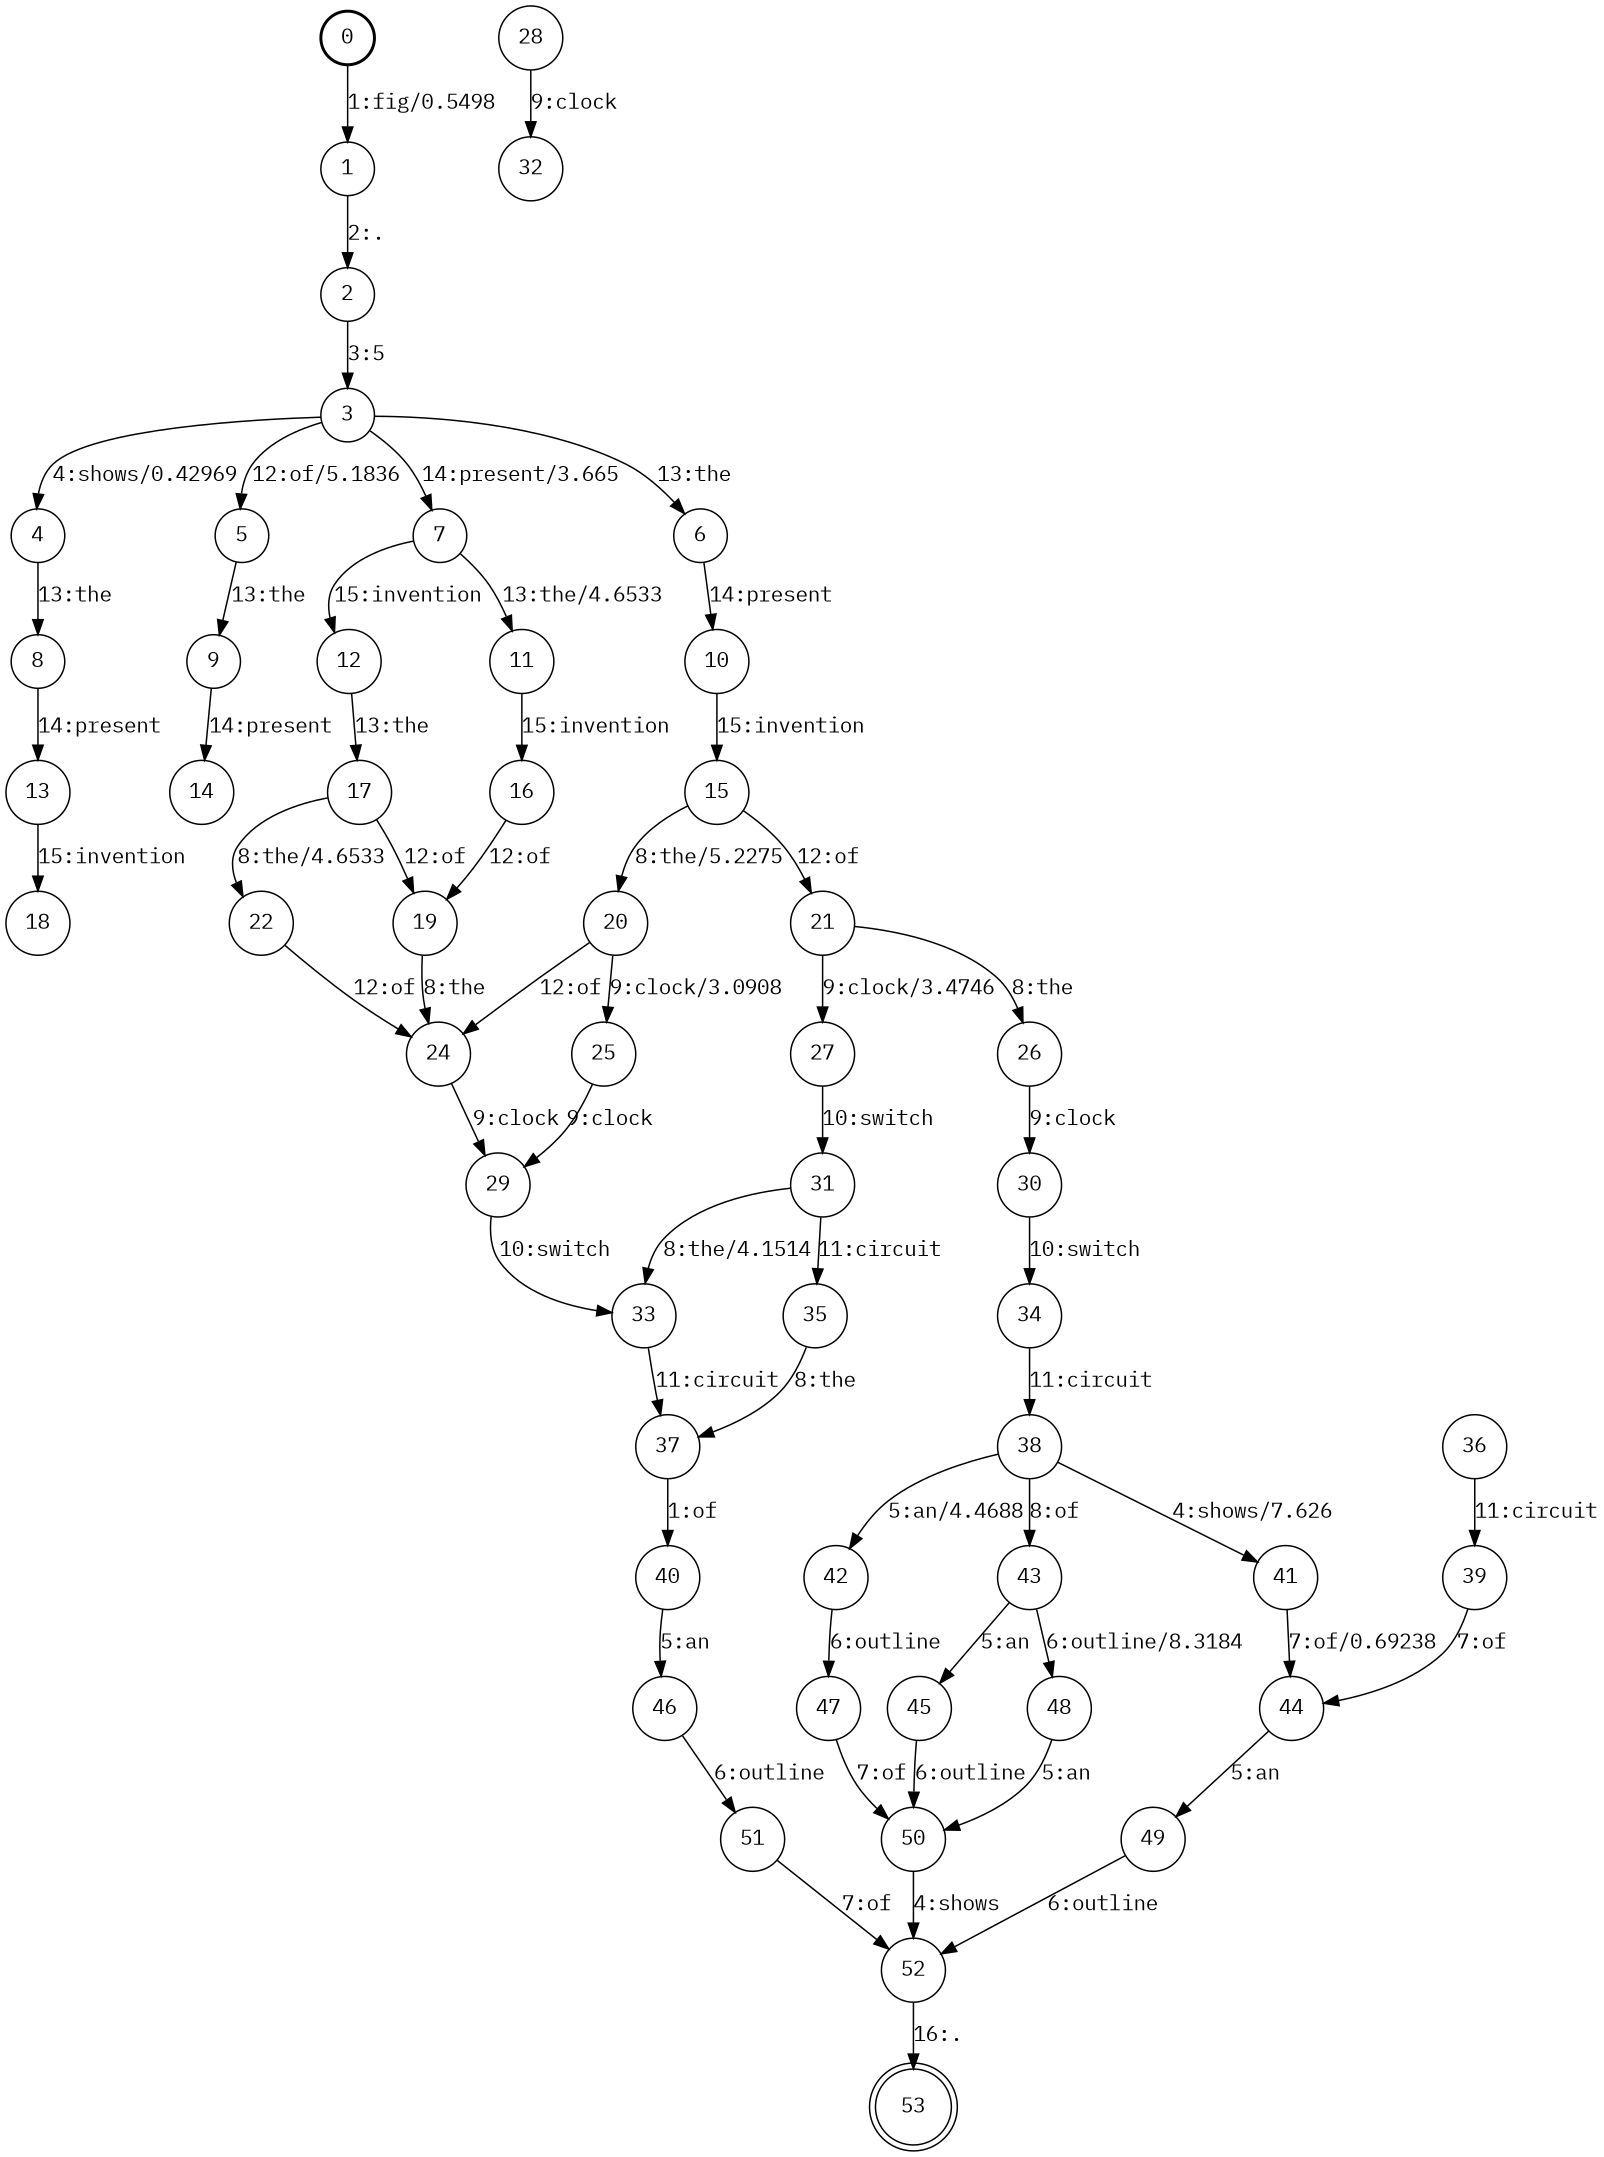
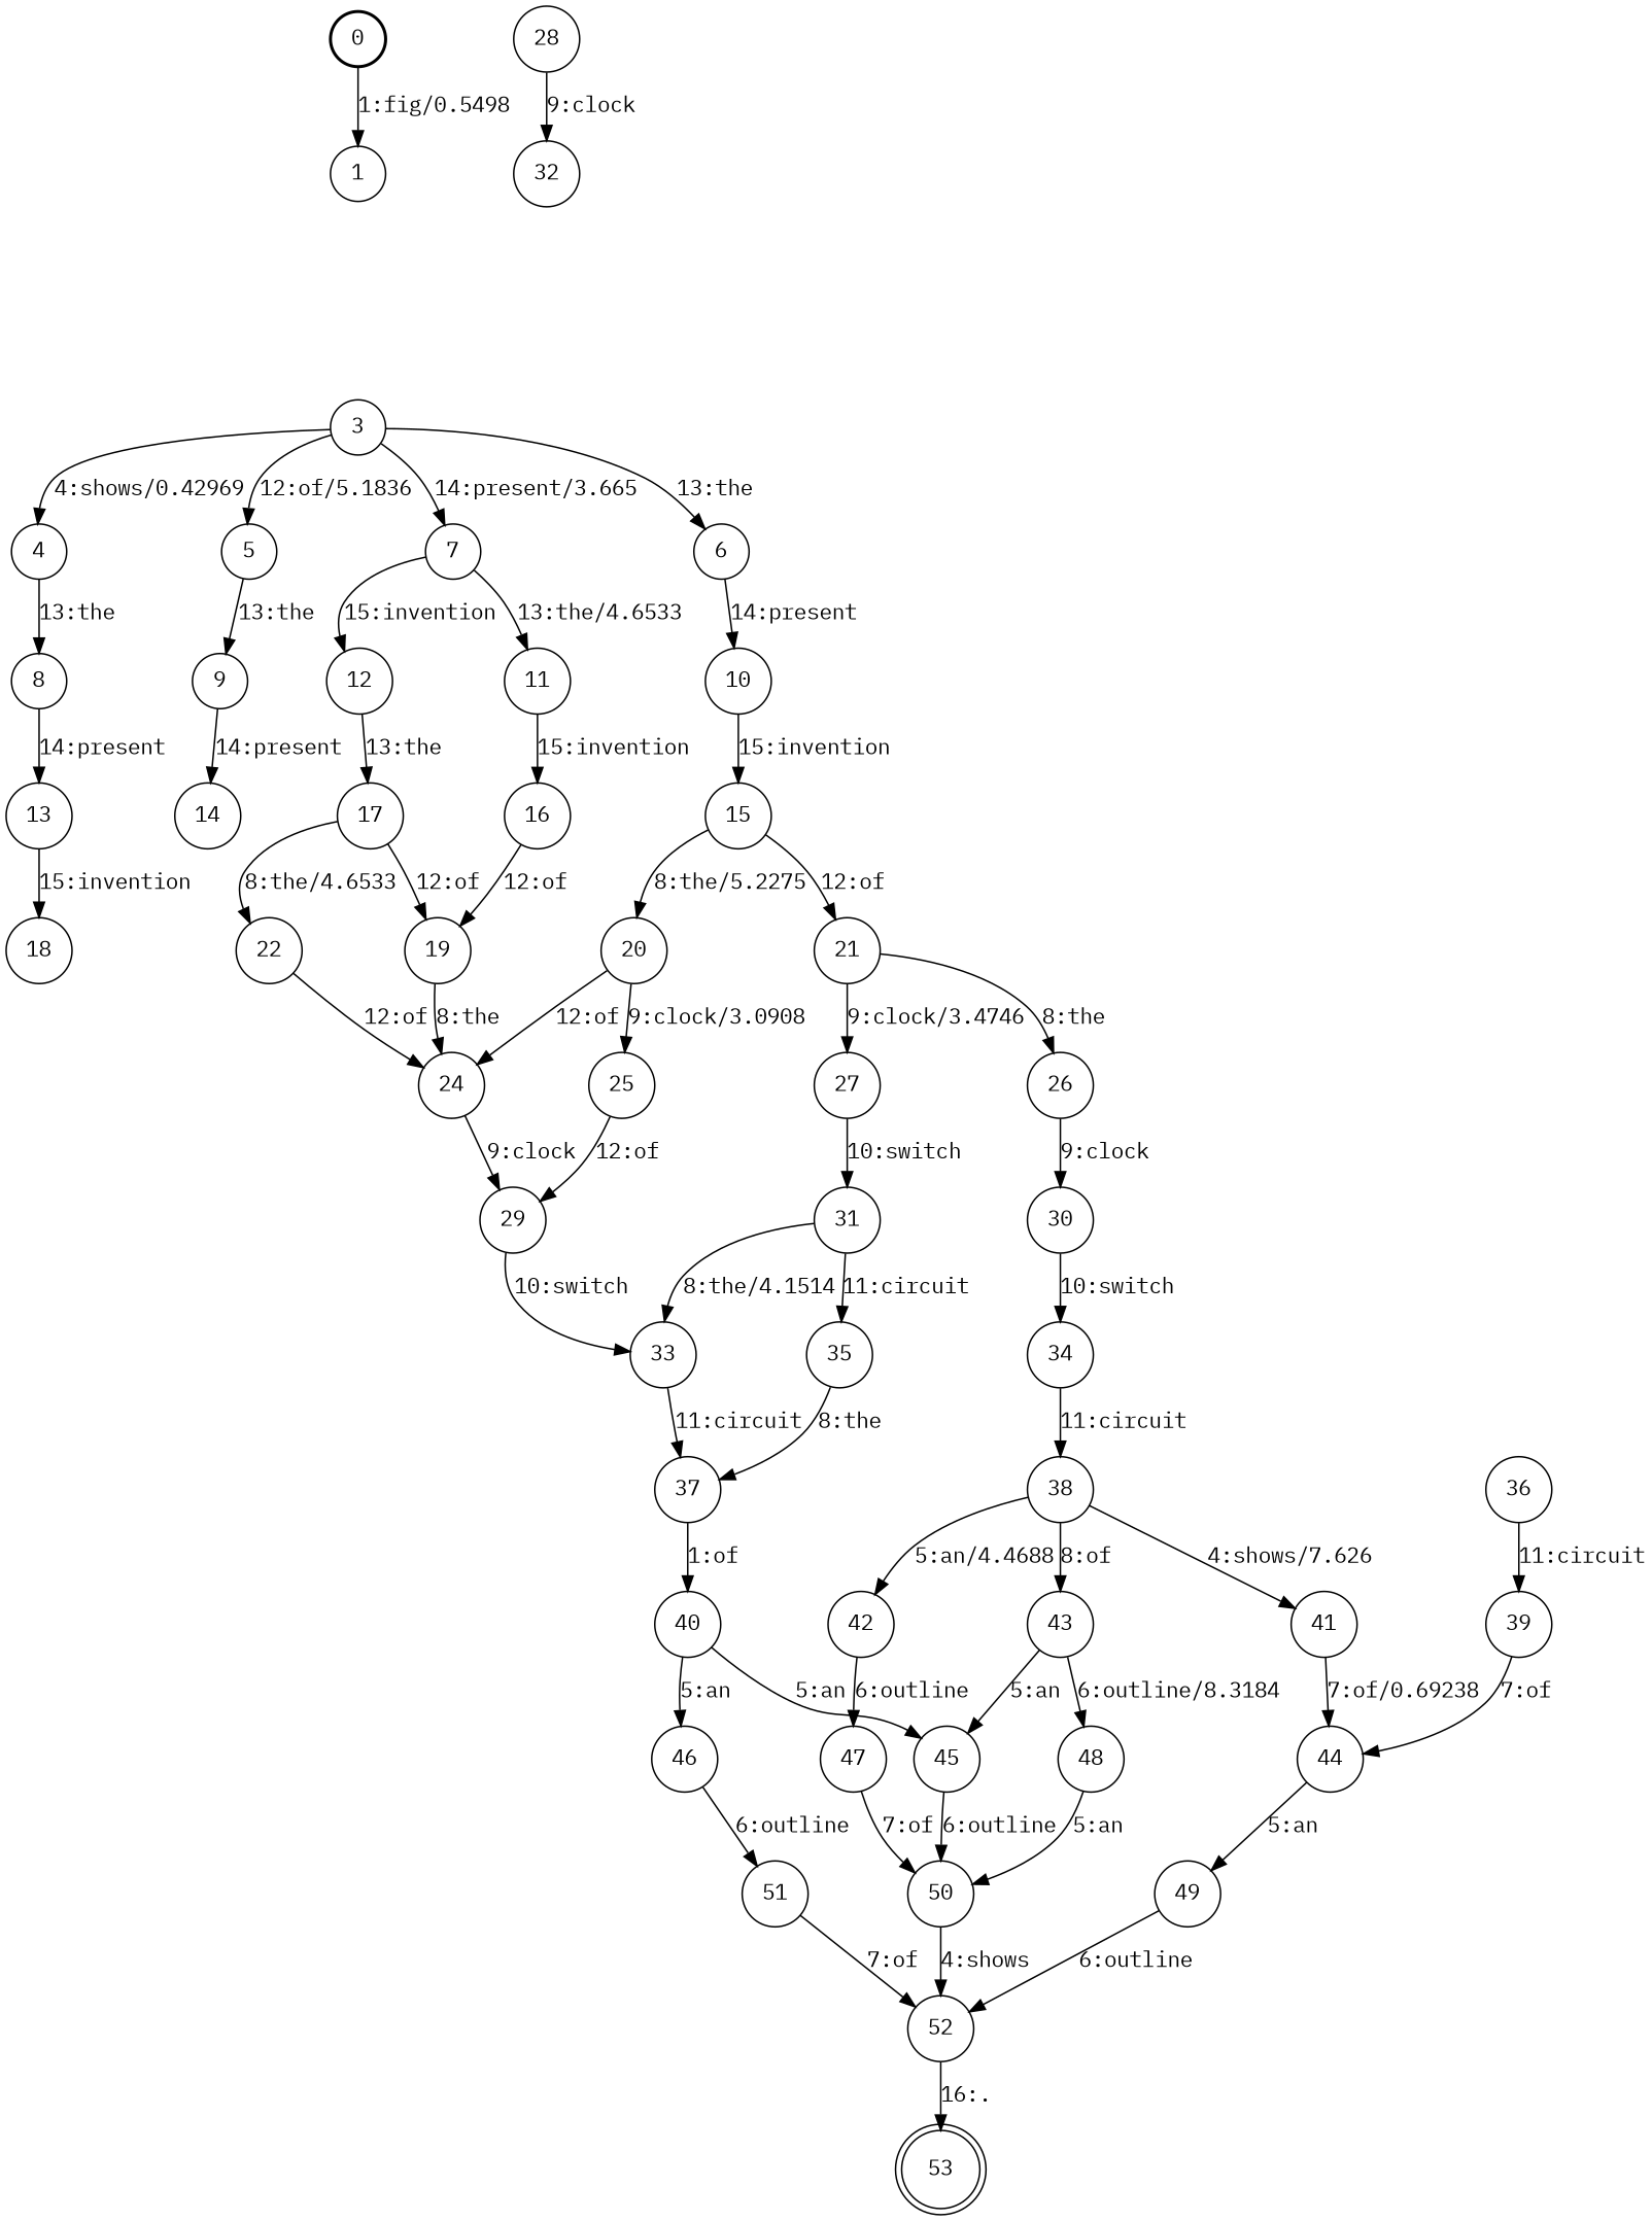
  digraph {
    fontname="IBM Plex Mono"
    nodesep=0.25
    rankdir=TB
    ranksep=0.4
    node [fontname="IBM Plex Mono" fontsize=14 shape=circle style=solid]
    edge [fontname="IBM Plex Mono" fontsize=14]
    n1 [label=0 style=bold]
    n2 [label=1]
-   n3 [label=2]
    n4 [label=3]
    n5 [label=4]
    n6 [label=5]
    n7 [label=6]
    n8 [label=7]
    n9 [label=8]
    n10 [label=9]
    n11 [label=10]
    n12 [label=11]
    n13 [label=12]
    n14 [label=13]
    n15 [label=14]
    n16 [label=15]
    n17 [label=16]
    n18 [label=17]
    n19 [label=18]
    n20 [label=21]
    n21 [label=20]
    n22 [label=19]
    n23 [label=22]
    n24 [label=24]
    n25 [label=27]
    n26 [label=26]
    n27 [label=25]
    n28 [label=29]
    n29 [label=31]
    n30 [label=30]
    n31 [label=28]
    n32 [label=32]
    n33 [label=33]
    n34 [label=35]
    n35 [label=34]
    n36 [label=37]
    n37 [label=38]
    n38 [label=36]
    n39 [label=39]
    n40 [label=40]
    n41 [label=41]
    n42 [label=42]
    n43 [label=43]
    n44 [label=44]
    n45 [label=45]
    n46 [label=46]
    n47 [label=47]
    n48 [label=48]
    n49 [label=49]
    n50 [label=50]
    n51 [label=51]
    n52 [label=52]
    n53 [label=53 shape=doublecircle]
    n1 -> n2 [label="1:fig/0.5498"]
-   n2 -> n3 [label="2:."]
-   n3 -> n4 [label="3:5"]
    n4 -> n5 [label="4:shows/0.42969"]
    n4 -> n6 [label="12:of/5.1836"]
    n4 -> n7 [label="13:the"]
    n4 -> n8 [label="14:present/3.665"]
    n5 -> n9 [label="13:the"]
    n6 -> n10 [label="13:the"]
    n7 -> n11 [label="14:present"]
    n8 -> n12 [label="13:the/4.6533"]
    n8 -> n13 [label="15:invention"]
    n9 -> n14 [label="14:present"]
    n10 -> n15 [label="14:present"]
    n11 -> n16 [label="15:invention"]
    n12 -> n17 [label="15:invention"]
    n13 -> n18 [label="13:the"]
    n14 -> n19 [label="15:invention"]
    n16 -> n20 [label="12:of"]
    n16 -> n21 [label="8:the/5.2275"]
    n17 -> n22 [label="12:of"]
    n18 -> n22 [label="12:of"]
    n18 -> n23 [label="8:the/4.6533"]
    n20 -> n25 [label="9:clock/3.4746"]
    n20 -> n26 [label="8:the"]
    n21 -> n24 [label="12:of"]
    n21 -> n27 [label="9:clock/3.0908"]
    n22 -> n24 [label="8:the"]
    n23 -> n24 [label="12:of"]
    n24 -> n28 [label="9:clock"]
    n25 -> n29 [label="10:switch"]
    n26 -> n30 [label="9:clock"]
-   n27 -> n28 [label="9:clock"]
+   n27 -> n28 [label="12:of"]
    n28 -> n33 [label="10:switch"]
    n29 -> n33 [label="8:the/4.1514"]
    n29 -> n34 [label="11:circuit"]
    n30 -> n35 [label="10:switch"]
    n31 -> n32 [label="9:clock"]
    n33 -> n36 [label="11:circuit"]
    n34 -> n36 [label="8:the"]
    n35 -> n37 [label="11:circuit"]
    n36 -> n40 [label="1:of"]
    n37 -> n41 [label="4:shows/7.626"]
    n37 -> n42 [label="5:an/4.4688"]
    n37 -> n43 [label="8:of"]
    n38 -> n39 [label="11:circuit"]
    n39 -> n44 [label="7:of"]
+   n40 -> n45 [label="5:an"]
    n40 -> n46 [label="5:an"]
    n41 -> n44 [label="7:of/0.69238"]
    n42 -> n47 [label="6:outline"]
    n43 -> n45 [label="5:an"]
    n43 -> n48 [label="6:outline/8.3184"]
    n44 -> n49 [label="5:an"]
    n45 -> n50 [label="6:outline"]
    n46 -> n51 [label="6:outline"]
    n47 -> n50 [label="7:of"]
    n48 -> n50 [label="5:an"]
    n49 -> n52 [label="6:outline"]
    n50 -> n52 [label="4:shows"]
    n51 -> n52 [label="7:of"]
    n52 -> n53 [label="16:."]
  }
